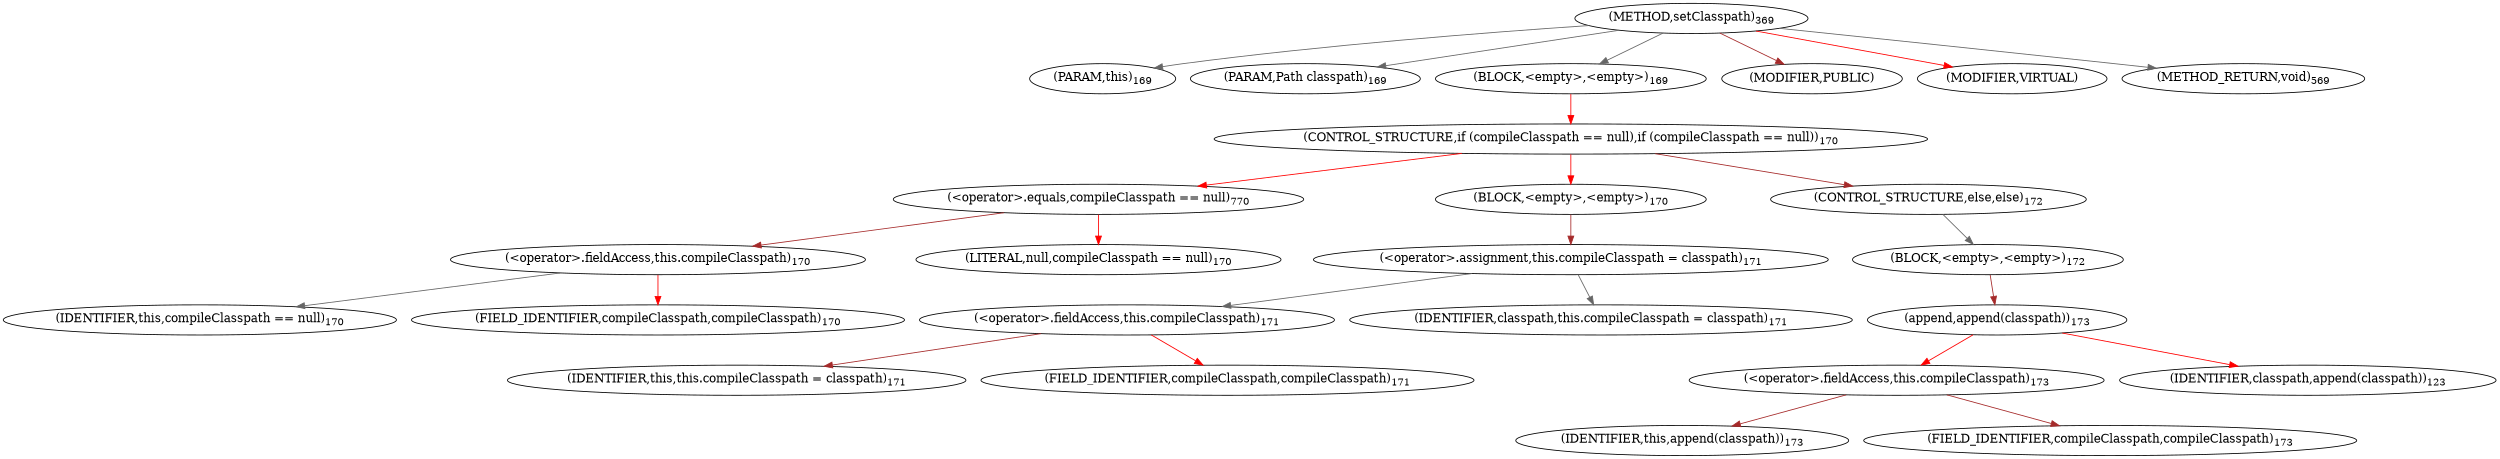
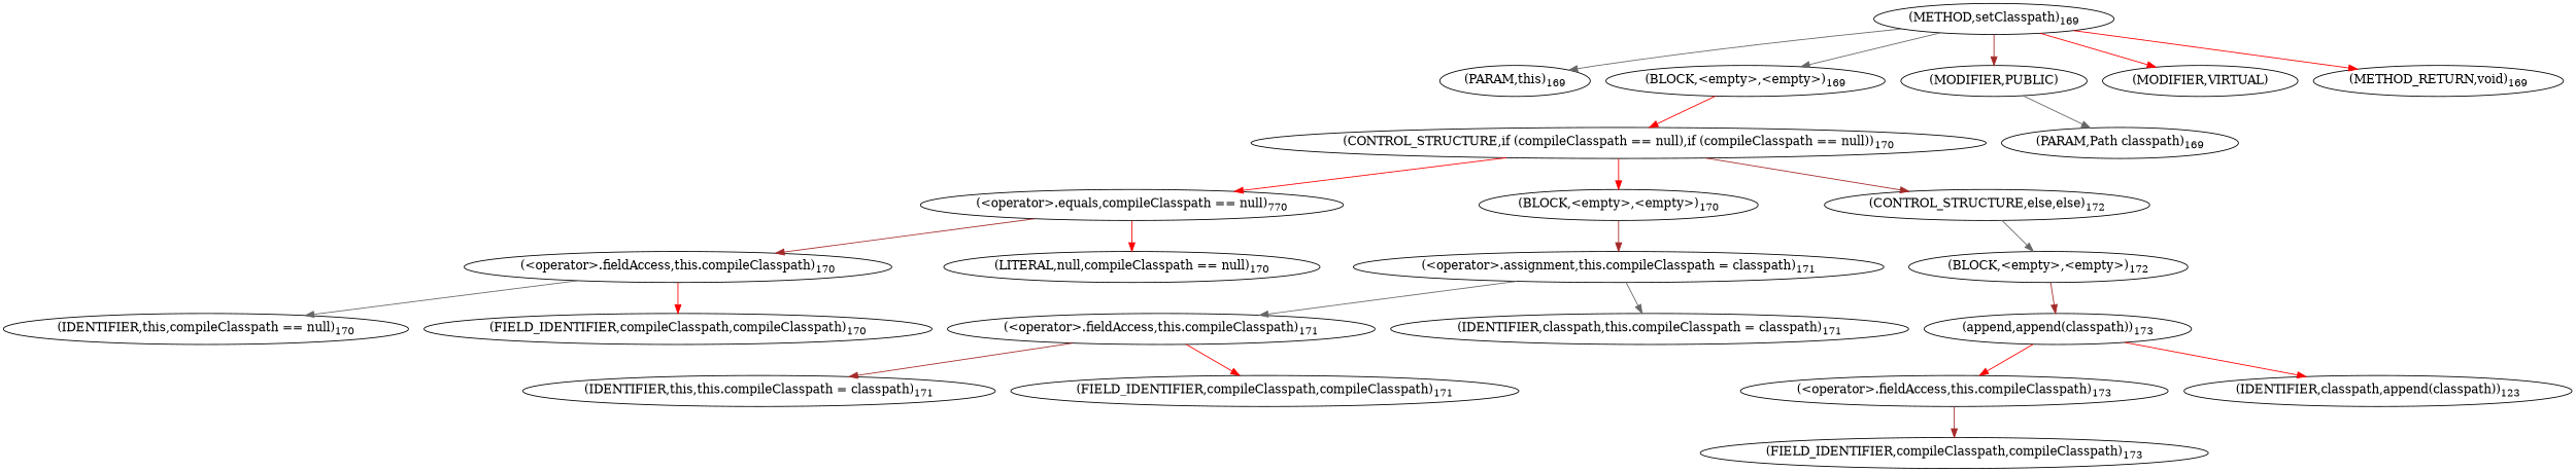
  digraph {
    edge [color=red]
-   n1 [label=<(METHOD,setClasspath)<SUB>369</SUB>>]
+   n1 [label=<(METHOD,setClasspath)<SUB>169</SUB>>]
    n2 [label=<(PARAM,this)<SUB>169</SUB>>]
    n3 [label=<(PARAM,Path classpath)<SUB>169</SUB>>]
    n4 [label=<(BLOCK,&lt;empty&gt;,&lt;empty&gt;)<SUB>169</SUB>>]
    n5 [label=<(MODIFIER,PUBLIC)>]
    n6 [label=<(MODIFIER,VIRTUAL)>]
-   n7 [label=<(METHOD_RETURN,void)<SUB>569</SUB>>]
+   n7 [label=<(METHOD_RETURN,void)<SUB>169</SUB>>]
    n8 [label=<(CONTROL_STRUCTURE,if (compileClasspath == null),if (compileClasspath == null))<SUB>170</SUB>>]
    n9 [label=<(&lt;operator&gt;.equals,compileClasspath == null)<SUB>770</SUB>>]
    n10 [label=<(BLOCK,&lt;empty&gt;,&lt;empty&gt;)<SUB>170</SUB>>]
    n11 [label=<(CONTROL_STRUCTURE,else,else)<SUB>172</SUB>>]
    n12 [label=<(&lt;operator&gt;.fieldAccess,this.compileClasspath)<SUB>170</SUB>>]
    n13 [label=<(LITERAL,null,compileClasspath == null)<SUB>170</SUB>>]
    n14 [label=<(&lt;operator&gt;.assignment,this.compileClasspath = classpath)<SUB>171</SUB>>]
    n15 [label=<(BLOCK,&lt;empty&gt;,&lt;empty&gt;)<SUB>172</SUB>>]
    n16 [label=<(IDENTIFIER,this,compileClasspath == null)<SUB>170</SUB>>]
    n17 [label=<(FIELD_IDENTIFIER,compileClasspath,compileClasspath)<SUB>170</SUB>>]
    n18 [label=<(&lt;operator&gt;.fieldAccess,this.compileClasspath)<SUB>171</SUB>>]
    n19 [label=<(IDENTIFIER,classpath,this.compileClasspath = classpath)<SUB>171</SUB>>]
    n20 [label=<(IDENTIFIER,this,this.compileClasspath = classpath)<SUB>171</SUB>>]
    n21 [label=<(FIELD_IDENTIFIER,compileClasspath,compileClasspath)<SUB>171</SUB>>]
    n22 [label=<(append,append(classpath))<SUB>173</SUB>>]
    n23 [label=<(&lt;operator&gt;.fieldAccess,this.compileClasspath)<SUB>173</SUB>>]
    n24 [label=<(IDENTIFIER,classpath,append(classpath))<SUB>123</SUB>>]
-   n25 [label=<(IDENTIFIER,this,append(classpath))<SUB>173</SUB>>]
    n26 [label=<(FIELD_IDENTIFIER,compileClasspath,compileClasspath)<SUB>173</SUB>>]
    n1 -> n2 [color=gray40]
-   n1 -> n3 [color=gray40]
+   n5 -> n3 [color=gray40]
    n1 -> n4 [color=gray40]
    n1 -> n5 [color=brown]
    n1 -> n6
-   n1 -> n7 [color=gray40]
+   n1 -> n7
    n4 -> n8
    n8 -> n9
    n8 -> n10
    n8 -> n11 [color=brown]
    n9 -> n12 [color=brown]
    n9 -> n13
    n10 -> n14 [color=brown]
    n11 -> n15 [color=gray40]
    n12 -> n16 [color=gray40]
    n12 -> n17
    n14 -> n18 [color=gray40]
    n14 -> n19 [color=gray40]
    n15 -> n22 [color=brown]
    n18 -> n20 [color=brown]
    n18 -> n21
    n22 -> n23
    n22 -> n24
-   n23 -> n25 [color=brown]
    n23 -> n26 [color=brown]
  }
